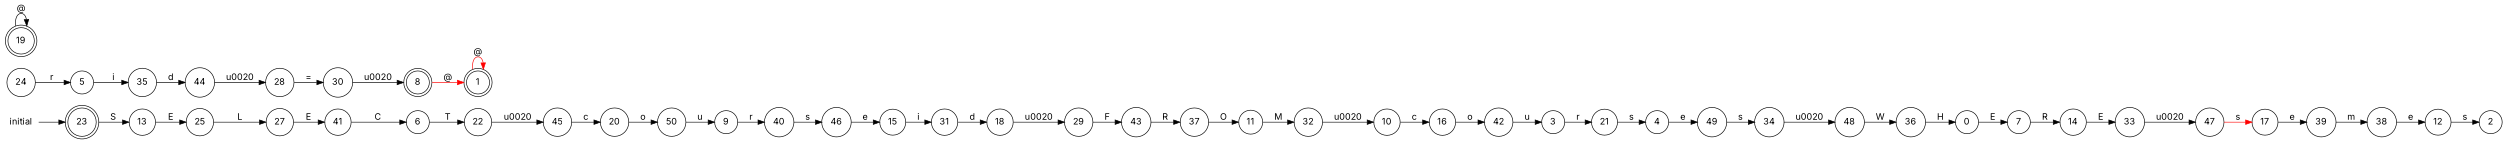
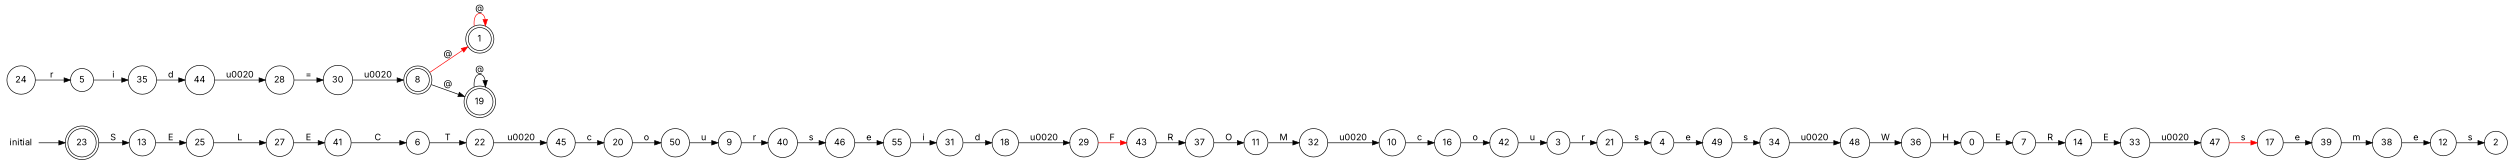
  digraph {
    fontname=Inter
    rankdir=LR
    node [fontname=Inter shape=circle]
    edge [fontname=Inter]
    0
    7
    14
    33
    1 [shape=doublecircle]
    24
    5
    3
    21
    4
    49
    34
    48
    35
    44
    28
    6
    22
    45
    20
    47
    8 [shape=doublecircle]
    19 [shape=doublecircle]
    9
    40
    46
-   15
+   15 [label=55]
    10
    16
    42
    11
    32
    12
    2
    13
    25
    27
    41
    17
    31
    18
    29
    39
    38
    43
    37
    50
    23 [shape=doublecircle]
    initial [shape=plaintext]
    30
    36
    0 -> 7 [label=E]
    7 -> 14 [label=R]
    14 -> 33 [label=E]
    33 -> 47 [label="\u0020"]
    1 -> 1 [color=red label="@"]
    24 -> 5 [label=r]
    5 -> 35 [label=i]
    3 -> 21 [label=r]
    21 -> 4 [label=s]
    4 -> 49 [label=e]
    49 -> 34 [label=s]
    34 -> 48 [label="\u0020"]
    48 -> 36 [label=W]
    35 -> 44 [label=d]
    44 -> 28 [label="\u0020"]
    28 -> 30 [label="="]
    6 -> 22 [label=T]
    22 -> 45 [label="\u0020"]
    45 -> 20 [label=c]
    20 -> 50 [label=o]
    47 -> 17 [color=red label=s]
    8 -> 1 [color=red label="@"]
+   8 -> 19 [label="@"]
    19 -> 19 [label="@"]
    9 -> 40 [label=r]
    40 -> 46 [label=s]
    46 -> 15 [label=e]
    15 -> 31 [label=i]
    10 -> 16 [label=c]
    16 -> 42 [label=o]
    42 -> 3 [label=u]
    11 -> 32 [label=M]
    32 -> 10 [label="\u0020"]
    12 -> 2 [label=s]
    13 -> 25 [label=E]
    25 -> 27 [label=L]
    27 -> 41 [label=E]
    41 -> 6 [label=C]
    17 -> 39 [label=e]
    31 -> 18 [label=d]
    18 -> 29 [label="\u0020"]
-   29 -> 43 [label=F]
+   29 -> 43 [label=F color=red]
    39 -> 38 [label=m]
    38 -> 12 [label=e]
    43 -> 37 [label=R]
    37 -> 11 [label=O]
    50 -> 9 [label=u]
    23 -> 13 [label=S]
    initial -> 23
    30 -> 8 [label="\u0020"]
    36 -> 0 [label=H]
  }
